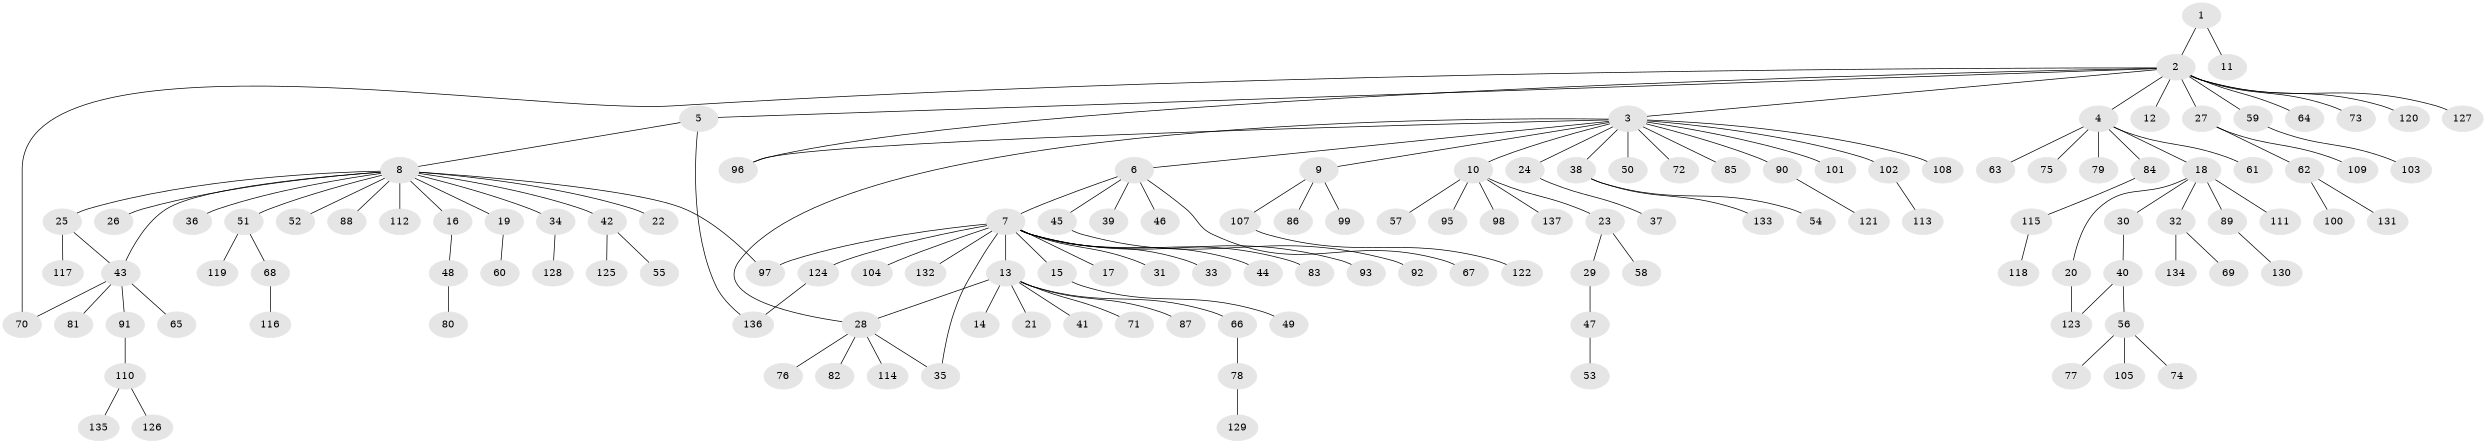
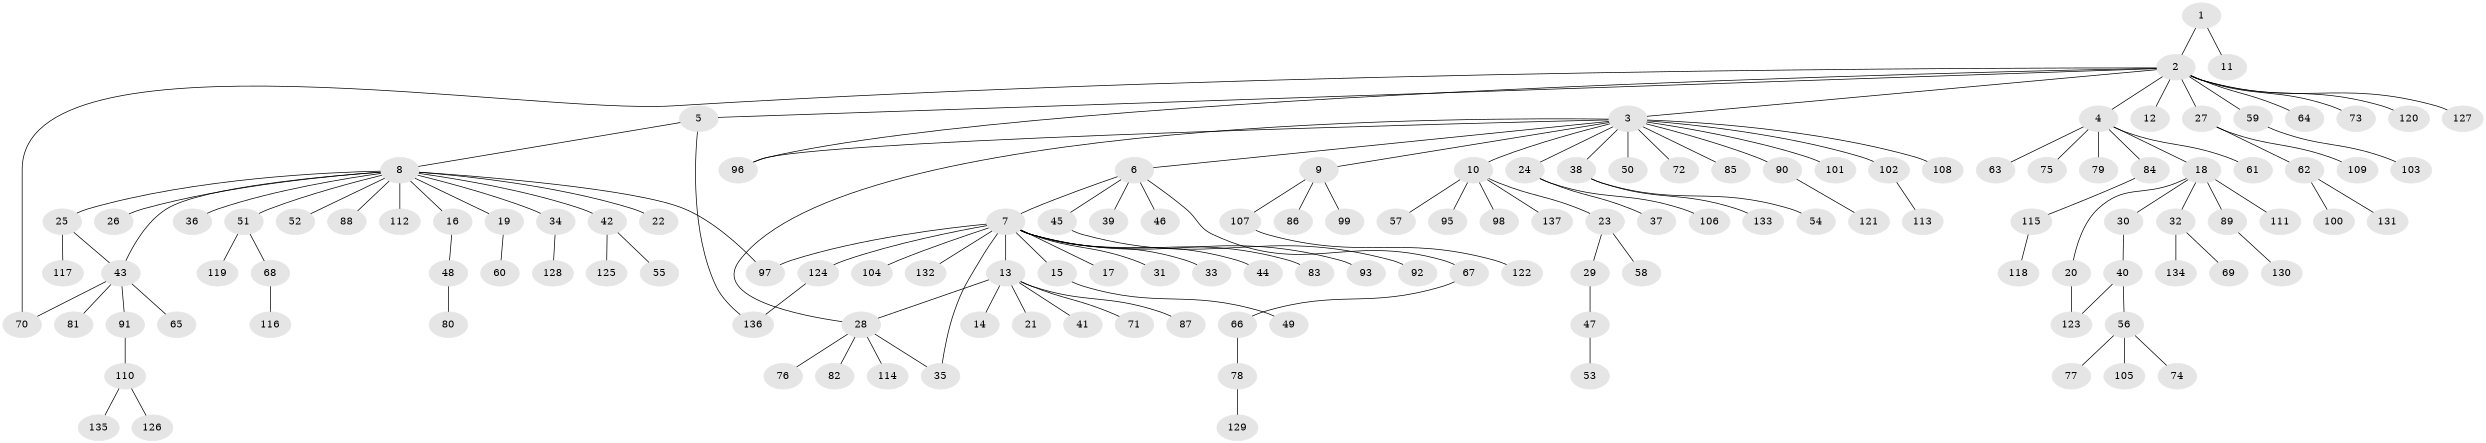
  graph {
    node [color=gray90 style=filled]
    1
    2
    11
    3
    4
    5
    12
    27
    59
    64
    70
    73
    96
    120
    127
    6
    9
    10
    24
    28
    38
    50
    72
    85
    90
    101
    102
    108
    18
    61
    63
    75
    79
    84
    8
    136
    62
    109
    103
    7
    39
    45
    46
    67
    86
    99
    107
    23
    57
    95
    98
    137
    37
+   106
    35
    76
    82
    114
    133
    54
    121
    113
    20
    30
    32
    89
    111
    115
    97
    16
    19
    22
    25
    26
    34
    36
    42
    43
    51
    52
    88
    112
    13
    15
    17
    31
    33
    44
    83
    93
    104
    124
    132
    92
    14
    21
    41
    66
    71
    87
    49
    48
    60
    117
    128
    55
    125
    65
    81
    91
    119
    68
    122
    29
    58
    78
    80
    123
    40
    69
    134
    130
    47
    100
    131
    53
    56
    74
    77
    105
    110
    116
    129
    118
    126
    135
    1 -- 2
    1 -- 11
    2 -- 3
    2 -- 4
    2 -- 5
    2 -- 12
    2 -- 27
    2 -- 59
    2 -- 64
    2 -- 70
    2 -- 73
    2 -- 96
    2 -- 120
    2 -- 127
    3 -- 96
    3 -- 6
    3 -- 9
    3 -- 10
    3 -- 24
    3 -- 28
    3 -- 38
    3 -- 50
    3 -- 72
    3 -- 85
    3 -- 90
    3 -- 101
    3 -- 102
    3 -- 108
    4 -- 18
    4 -- 61
    4 -- 63
    4 -- 75
    4 -- 79
    4 -- 84
    5 -- 8
    5 -- 136
    27 -- 62
    27 -- 109
    59 -- 103
    6 -- 7
    6 -- 39
    6 -- 45
    6 -- 46
    6 -- 67
    9 -- 86
    9 -- 99
    9 -- 107
    10 -- 23
    10 -- 57
    10 -- 95
    10 -- 98
    10 -- 137
    24 -- 37
+   24 -- 106
    28 -- 35
    28 -- 76
    28 -- 82
    28 -- 114
    38 -- 133
    38 -- 54
    90 -- 121
    102 -- 113
    18 -- 20
    18 -- 30
    18 -- 32
    18 -- 89
    18 -- 111
    84 -- 115
    8 -- 97
    8 -- 16
    8 -- 19
    8 -- 22
    8 -- 25
    8 -- 26
    8 -- 34
    8 -- 36
    8 -- 42
    8 -- 43
    8 -- 51
    8 -- 52
    8 -- 88
    8 -- 112
    62 -- 100
    62 -- 131
    7 -- 35
    7 -- 97
    7 -- 13
    7 -- 15
    7 -- 17
    7 -- 31
    7 -- 33
    7 -- 44
    7 -- 83
    7 -- 93
    7 -- 104
    7 -- 124
    7 -- 132
    45 -- 92
    107 -- 122
    23 -- 29
    23 -- 58
    20 -- 123
    30 -- 40
    32 -- 69
    32 -- 134
    89 -- 130
    115 -- 118
    16 -- 48
    19 -- 60
    25 -- 43
    25 -- 117
    34 -- 128
    42 -- 55
    42 -- 125
    43 -- 70
    43 -- 65
    43 -- 81
    43 -- 91
    51 -- 119
    51 -- 68
    13 -- 28
    13 -- 14
    13 -- 21
    13 -- 41
-   13 -- 66
+   67 -- 66
    13 -- 71
    13 -- 87
    15 -- 49
    124 -- 136
    66 -- 78
    48 -- 80
    91 -- 110
    68 -- 116
    29 -- 47
    78 -- 129
    40 -- 123
    40 -- 56
    47 -- 53
    56 -- 74
    56 -- 77
    56 -- 105
    110 -- 126
    110 -- 135
  }
